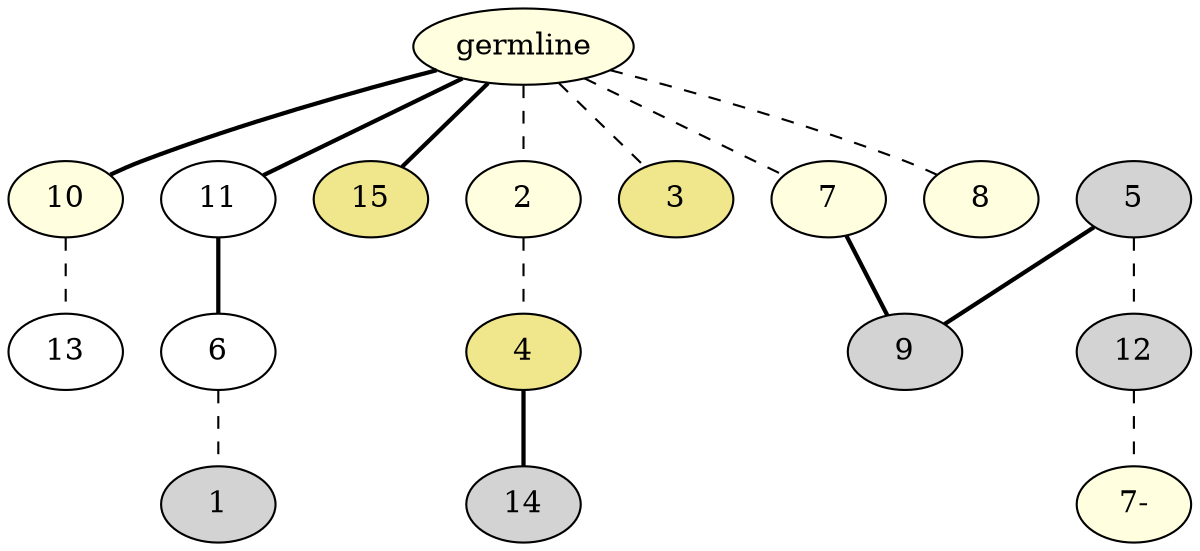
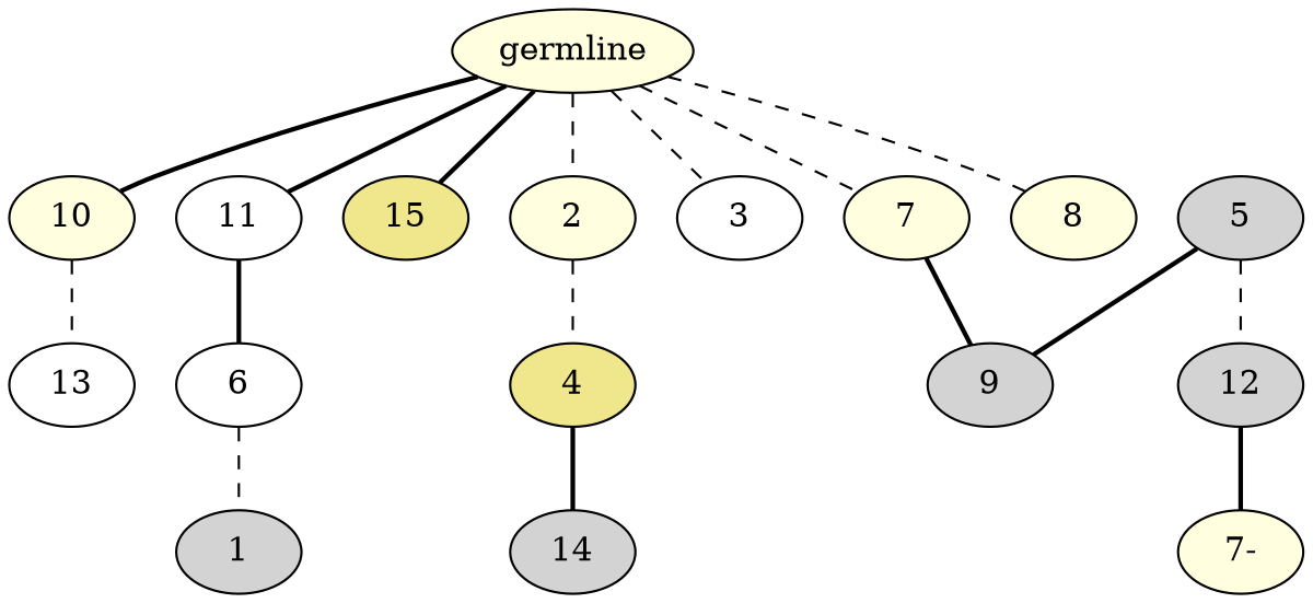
  graph {
    node [fillcolor=lightyellow style=filled]
    edge [style=bold]
    n1 [label=germline]
    n2 [label=10]
    n3 [fillcolor=white label=11]
    n4 [fillcolor=khaki label=15]
    n5 [label=2]
-   n6 [fillcolor=khaki label=3]
+   n6 [fillcolor=white label=3]
    n7 [label=7]
    n8 [label=8]
    n9 [fillcolor=white label=13]
    n10 [fillcolor=white label=6]
    n11 [fillcolor=khaki label=4]
    n12 [fillcolor=lightgrey label=9]
    n13 [fillcolor=lightgrey label=1]
    n14 [fillcolor=lightgrey label=14]
    n15 [fillcolor=lightgrey label=5]
    n16 [fillcolor=lightgrey label=12]
    n17 [label="7-"]
    n1 -- n2
    n1 -- n3
    n1 -- n4
    n1 -- n5 [style=dashed]
    n1 -- n6 [style=dashed]
    n1 -- n7 [style=dashed]
    n1 -- n8 [style=dashed]
    n2 -- n9 [style=dashed]
    n3 -- n10
    n5 -- n11 [style=dashed]
    n7 -- n12
    n10 -- n13 [style=dashed]
    n11 -- n14
    n15 -- n12
    n15 -- n16 [style=dashed]
-   n16 -- n17 [style=dashed]
+   n16 -- n17
  }
